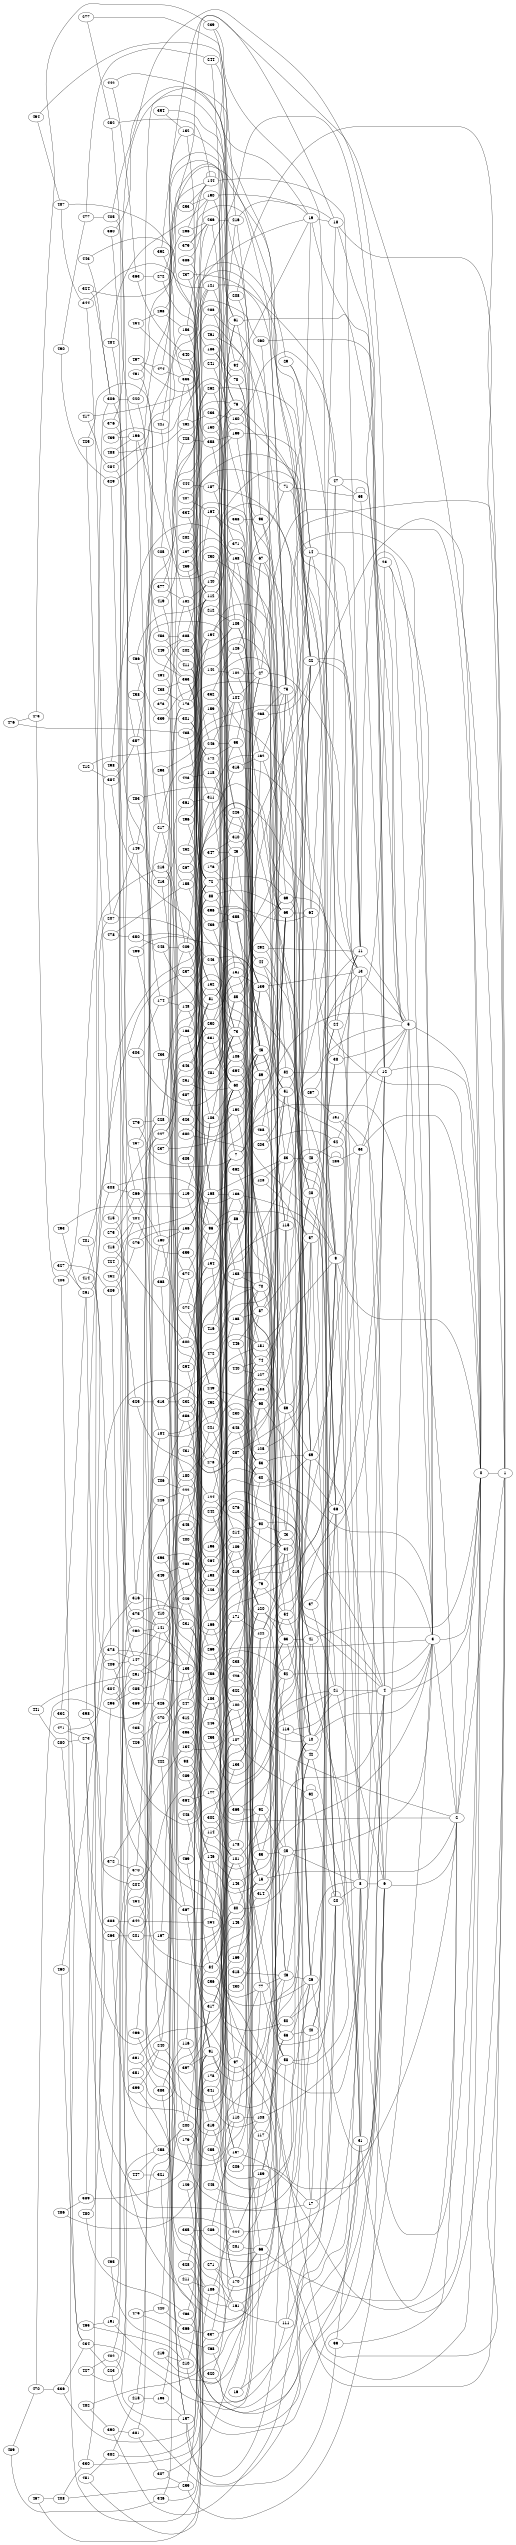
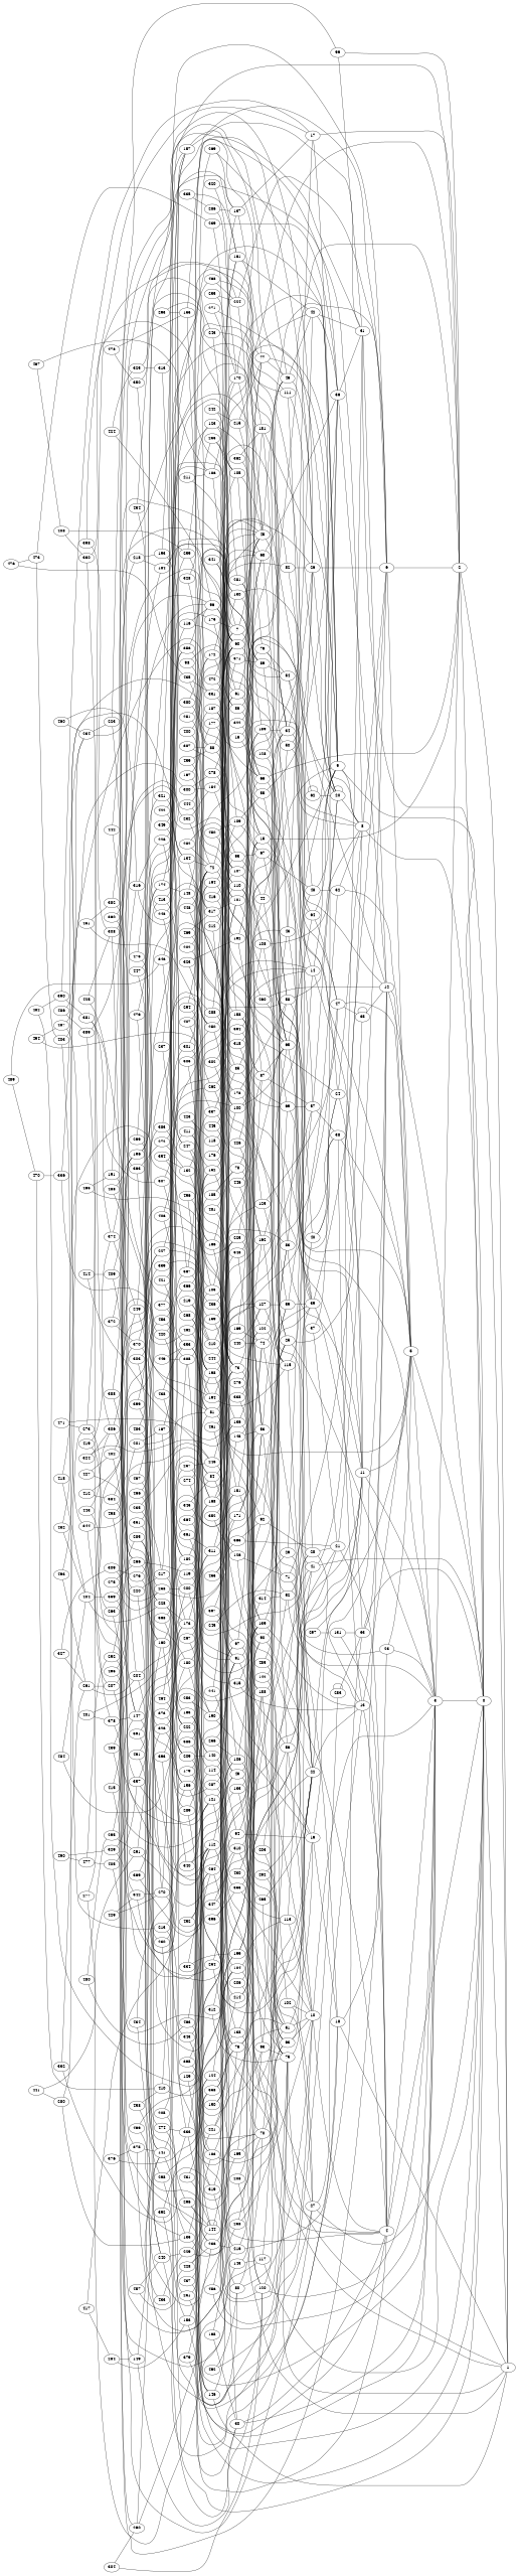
  graph {
    rankdir=LR
    374
    96
    249
    57
    86
    68
    230
    38
    20
    65
    135
    4
    124
    3
    0
    61
    120
    2
    1
    132
    28
    72
    21
    13
    60
    69
    6
    5
    386
    236
    185
    216
    49
    158
    78
    18
    93
    15
    455
    127
    365
    59
    115
    92
    39
    26
    379
    75
    221
    51
    214
    19
    10
    90
    56
    12
    36
    31
    22
    64
    283
    33
    358
    199
    104
    11
    41
    27
    44
    224
    189
    58
    34
    14
    388
    342
    46
    270
    254
    42
    173
    264
    225
    442
    363
    340
    272
    45
    91
    112
    250
    287
    30
    156
    103
    469
    100
    317
    101
    178
    248
    137
    209
    17
    77
    140
    183
    9
    215
    89
    54
    8
    412
    384
    194
    357
    198
    23
    160
    97
    338
    25
    40
    24
    459
    87
    88
    219
    210
    50
    202
    162
    434
    298
    311
    153
    151
    146
    144
    126
    71
    43
    35
    98
    307
    259
    420
    222
    366
    152
    84
    337
    143
    73
    7
    47
    67
    74
    410
    200
    110
    106
    63
    391
    383
    80
    116
    70
    66
    396
    355
    139
    188
    83
    424
    95
    325
    48
    313
    495
    370
    117
    55
    228
    296
    323
    192
    427
    258
    402
    53
    157
    375
    52
    261
    204
    207
    141
    149
    136
    232
    154
    107
    62
    37
    79
    32
    276
    284
    493
    331
    85
    480
    295
    463
    285
    291
    180
    182
    310
    265
    353
    168
    81
    415
    290
    227
    238
    148
    125
    121
    76
    99
    312
    134
    111
    165
    438
    164
    494
    487
    344
    246
    213
    114
    315
    94
    138
    417
    251
    262
    242
    130
    350
    243
    481
    266
    119
    485
    432
    367
    404
    359
    191
    147
    123
    109
    489
    470
    346
    336
    175
    234
    382
    218
    184
    193
    181
    343
    167
    475
    468
    492
    208
    385
    150
    490
    477
    329
    405
    244
    29
    170
    406
    356
    269
    172
    161
    341
    108
    387
    201
    413
    361
    332
    319
    169
    462
    233
    105
    423
    118
    159
    82
    273
    263
    457
    428
    240
    229
    174
    483
    177
    206
    351
    450
    314
    476
    435
    473
    239
    403
    486
    389
    378
    330
    306
    220
    416
    393
    231
    129
    277
    252
    196
    390
    381
    318
    472
    253
    190
    377
    212
    292
    304
    453
    411
    422
    247
    166
    142
    102
    449
    397
    145
    122
    407
    496
    436
    491
    451
    373
    333
    440
    437
    441
    280
    327
    309
    279
    466
    339
    301
    205
    452
    271
    444
    187
    297
    131
    347
    179
    430
    113
    223
    195
    299
    186
    217
    226
    163
    268
    155
    241
    482
    418
    300
    278
    260
    372
    171
    308
    324
    408
    498
    316
    286
    281
    426
    497
    288
    474
    334
    349
    133
    456
    348
    128
    267
    467
    394
    354
    398
    399
    478
    488
    465
    439
    395
    429
    421
    176
    461
    371
    401
    257
    256
    352
    464
    446
    322
    364
    328
    326
    289
    321
    368
    369
    274
    245
    282
    302
    16
    447
    360
    345
    400
    320
    275
    380
    479
    203
    445
    211
    425
    362
    237
    414
    409
    471
    293
    235
    303
    448
    197
    454
    458
    443
    392
    484
    335
    294
    433
    499
    431
    255
    460
    376
    419
    305
    374 -- 96
    374 -- 249
    96 -- 57
    96 -- 86
    249 -- 68
    249 -- 230
    57 -- 38
    57 -- 20
    86 -- 68
    86 -- 65
    68 -- 65
    68 -- 36
    230 -- 30
-   213 -- 222
+   230 -- 222
    38 -- 13
    38 -- 5
    20 -- 20
    20 -- 8
    65 -- 22
    65 -- 64
    135 -- 4
    135 -- 124
    4 -- 3
    4 -- 0
    124 -- 61
    124 -- 120
    3 -- 0
    3 -- 2
    0 -- 1
    61 -- 5
    61 -- 45
    120 -- 3
    120 -- 63
    2 -- 0
    2 -- 1
    132 -- 28
    132 -- 72
    28 -- 21
    28 -- 13
    72 -- 60
    72 -- 69
    21 -- 4
    21 -- 6
    13 -- 4
    13 -- 5
    60 -- 59
    60 -- 45
    69 -- 57
    69 -- 38
    6 -- 2
    6 -- 5
    5 -- 3
    5 -- 0
    386 -- 236
    386 -- 185
    236 -- 216
    236 -- 49
    185 -- 158
    185 -- 78
    216 -- 18
    216 -- 93
    49 -- 1
    49 -- 15
    158 -- 69
    158 -- 87
    78 -- 67
    78 -- 74
    18 -- 1
    18 -- 12
    93 -- 75
    93 -- 25
    15 -- 3
    15 -- 2
    455 -- 127
    455 -- 365
    127 -- 59
    127 -- 115
    365 -- 21
    365 -- 92
    59 -- 57
    59 -- 39
    115 -- 18
    115 -- 26
    92 -- 28
    92 -- 25
    39 -- 6
    39 -- 33
    26 -- 6
    26 -- 8
    379 -- 236
    379 -- 75
    75 -- 1
    75 -- 28
    221 -- 51
    221 -- 214
    51 -- 19
    51 -- 10
    214 -- 90
    214 -- 56
    19 -- 18
    19 -- 12
    10 -- 4
    10 -- 3
    90 -- 4
    90 -- 43
    56 -- 10
    56 -- 40
    12 -- 0
    12 -- 5
    36 -- 12
    36 -- 31
    31 -- 1
    31 -- 12
    22 -- 13
    22 -- 11
    64 -- 9
    64 -- 47
    283 -- 283
    283 -- 33
    33 -- 0
    33 -- 12
    358 -- 199
    358 -- 104
    199 -- 11
    199 -- 41
    104 -- 27
    104 -- 44
    11 -- 3
    11 -- 5
    41 -- 0
    41 -- 31
    27 -- 0
    27 -- 13
    44 -- 39
    44 -- 34
    224 -- 6
    224 -- 189
    189 -- 58
    189 -- 34
    58 -- 20
    58 -- 11
    34 -- 26
    34 -- 14
    14 -- 11
    14 -- 9
    388 -- 342
    388 -- 46
    342 -- 270
    342 -- 254
    46 -- 26
    46 -- 42
    270 -- 173
    270 -- 264
    254 -- 4
    254 -- 225
    42 -- 36
    42 -- 31
    173 -- 75
    173 -- 164
    264 -- 39
    264 -- 214
    225 -- 139
    225 -- 79
    442 -- 61
    442 -- 363
    363 -- 340
    363 -- 272
    340 -- 91
    340 -- 112
    272 -- 132
    272 -- 250
    45 -- 6
    45 -- 34
    91 -- 10
    91 -- 50
    112 -- 24
    112 -- 76
    250 -- 64
    250 -- 151
    287 -- 57
    287 -- 30
    30 -- 4
    30 -- 3
    156 -- 27
    156 -- 103
    103 -- 60
    103 -- 49
    469 -- 100
    469 -- 317
    100 -- 65
    100 -- 15
    317 -- 101
    317 -- 178
    101 -- 39
    101 -- 77
    178 -- 58
    178 -- 125
    248 -- 137
    248 -- 209
    137 -- 17
    137 -- 77
    209 -- 140
    209 -- 183
    17 -- 2
    17 -- 9
    77 -- 20
    77 -- 46
    140 -- 94
    183 -- 63
    183 -- 138
    9 -- 0
    9 -- 8
    215 -- 77
    215 -- 89
    89 -- 69
    89 -- 54
    54 -- 12
    54 -- 8
    8 -- 0
    8 -- 6
    412 -- 384
    412 -- 194
    384 -- 357
    384 -- 198
    194 -- 65
    194 -- 115
    357 -- 160
    357 -- 97
    198 -- 4
    198 -- 42
    23 -- 3
    23 -- 5
    160 -- 156
    160 -- 100
    97 -- 1
    97 -- 77
    338 -- 93
    338 -- 9
    25 -- 3
    25 -- 8
    40 -- 38
    40 -- 24
    24 -- 11
    24 -- 8
    459 -- 87
    459 -- 88
    87 -- 57
    87 -- 65
    88 -- 65
    88 -- 60
    219 -- 91
    219 -- 210
    210 -- 189
    210 -- 91
    50 -- 26
    50 -- 24
    202 -- 72
    202 -- 162
    162 -- 75
    162 -- 36
    434 -- 298
    434 -- 311
    298 -- 199
    298 -- 153
    311 -- 162
    311 -- 151
    153 -- 146
    153 -- 144
    151 -- 127
    151 -- 139
    146 -- 1
    146 -- 143
    144 -- 11
    144 -- 144
    126 -- 90
    126 -- 71
    71 -- 22
    71 -- 35
    43 -- 28
    43 -- 17
    35 -- 12
    35 -- 35
    98 -- 15
    98 -- 88
    307 -- 92
    307 -- 259
    259 -- 6
    259 -- 103
    420 -- 222
    420 -- 366
    222 -- 146
    222 -- 152
    366 -- 84
    366 -- 337
    152 -- 73
    152 -- 7
    84 -- 45
    84 -- 80
    337 -- 56
    337 -- 137
    143 -- 21
    143 -- 117
    73 -- 27
    73 -- 46
    7 -- 2
    7 -- 5
    47 -- 5
    47 -- 35
    67 -- 65
    67 -- 48
    74 -- 58
    74 -- 23
    410 -- 104
    410 -- 200
    200 -- 183
    200 -- 110
    110 -- 87
    110 -- 108
    106 -- 69
    106 -- 63
    63 -- 10
    63 -- 41
    391 -- 383
    391 -- 80
    383 -- 210
    383 -- 116
    80 -- 10
    80 -- 70
    116 -- 96
    116 -- 66
    70 -- 51
    70 -- 56
    66 -- 2
    66 -- 56
    396 -- 355
    396 -- 139
    355 -- 10
    355 -- 188
    139 -- 13
    139 -- 59
    188 -- 75
    188 -- 83
    83 -- 11
    83 -- 48
    424 -- 95
    424 -- 325
    95 -- 44
    95 -- 67
    325 -- 48
    325 -- 313
    48 -- 9
    48 -- 32
    313 -- 232
    313 -- 181
    495 -- 370
    495 -- 117
    370 -- 55
    370 -- 228
    117 -- 0
    117 -- 59
    55 -- 36
    55 -- 25
    228 -- 173
    228 -- 209
    296 -- 236
    296 -- 144
    323 -- 250
    323 -- 192
    192 -- 41
    192 -- 45
    427 -- 258
    427 -- 402
    258 -- 200
    258 -- 53
    402 -- 157
    402 -- 375
    53 -- 39
    53 -- 52
    157 -- 31
    157 -- 46
    375 -- 22
    375 -- 141
    52 -- 3
    52 -- 39
    261 -- 204
    261 -- 207
    204 -- 73
    204 -- 141
    207 -- 198
    207 -- 149
    141 -- 135
    141 -- 136
    149 -- 120
    149 -- 141
    136 -- 120
    136 -- 9
    232 -- 198
    232 -- 154
    154 -- 61
    154 -- 107
    107 -- 11
    107 -- 62
    62 -- 20
    62 -- 62
    37 -- 21
    37 -- 36
    79 -- 34
    79 -- 54
    32 -- 5
    32 -- 8
    276 -- 90
    276 -- 34
    284 -- 153
    284 -- 149
    493 -- 261
    493 -- 331
    331 -- 60
    331 -- 158
    85 -- 39
    85 -- 14
    480 -- 295
    480 -- 463
    295 -- 285
    295 -- 291
    463 -- 3
    463 -- 198
    285 -- 160
    285 -- 180
    291 -- 112
    291 -- 182
    180 -- 127
    180 -- 114
    182 -- 140
    182 -- 168
    310 -- 53
    310 -- 265
    265 -- 75
    265 -- 22
    353 -- 168
    353 -- 81
    168 -- 83
    168 -- 136
    81 -- 51
    81 -- 45
    415 -- 290
    415 -- 227
    290 -- 141
    290 -- 238
    227 -- 148
    227 -- 125
    238 -- 10
    238 -- 188
    148 -- 96
    148 -- 39
    125 -- 115
    125 -- 47
    121 -- 47
    121 -- 76
    76 -- 51
    76 -- 22
    99 -- 2
    99 -- 31
    312 -- 75
    312 -- 91
    134 -- 72
    134 -- 100
    111 -- 20
    111 -- 40
    165 -- 87
    165 -- 70
    438 -- 173
    438 -- 353
    164 -- 158
    164 -- 45
    494 -- 225
    494 -- 487
    487 -- 88
    487 -- 344
    344 -- 207
    344 -- 246
    246 -- 104
    246 -- 95
    213 -- 93
    213 -- 180
    114 -- 101
    114 -- 63
    315 -- 13
    315 -- 162
    94 -- 19
    94 -- 53
    138 -- 70
    138 -- 113
    417 -- 284
    417 -- 121
    251 -- 72
    251 -- 60
    262 -- 14
    262 -- 73
    242 -- 215
    242 -- 130
    130 -- 20
    130 -- 47
    350 -- 248
    350 -- 243
    243 -- 60
    243 -- 43
    481 -- 73
    481 -- 85
    266 -- 160
    266 -- 119
    119 -- 72
    119 -- 70
    485 -- 65
    485 -- 63
    432 -- 367
    432 -- 404
    367 -- 91
    367 -- 50
    404 -- 228
    404 -- 359
    359 -- 249
    359 -- 139
    191 -- 79
    191 -- 147
    147 -- 73
    147 -- 141
    123 -- 45
    123 -- 109
    109 -- 67
    109 -- 55
    489 -- 470
    489 -- 346
    470 -- 410
    470 -- 336
    346 -- 200
    346 -- 175
    336 -- 81
    336 -- 234
    175 -- 101
    175 -- 7
    234 -- 66
    234 -- 223
    382 -- 91
    382 -- 218
    218 -- 184
    218 -- 193
    184 -- 86
    184 -- 181
    193 -- 157
    193 -- 134
    181 -- 58
    181 -- 9
    343 -- 0
    343 -- 81
    167 -- 156
    167 -- 107
    475 -- 420
    475 -- 468
    468 -- 224
    468 -- 111
    492 -- 283
    492 -- 80
    208 -- 1
    208 -- 139
    385 -- 72
    385 -- 76
    150 -- 104
    150 -- 76
    490 -- 477
    490 -- 329
    477 -- 405
    477 -- 244
    329 -- 147
    329 -- 29
    405 -- 357
    405 -- 23
    244 -- 19
    244 -- 170
    29 -- 13
    29 -- 14
    170 -- 9
    170 -- 66
    406 -- 222
    406 -- 356
    356 -- 85
    356 -- 269
    269 -- 137
    269 -- 9
    172 -- 95
    172 -- 161
    161 -- 42
    161 -- 111
    341 -- 60
    341 -- 108
    108 -- 8
    108 -- 25
    387 -- 88
    387 -- 192
    201 -- 81
    201 -- 167
    413 -- 157
    413 -- 361
    361 -- 140
    361 -- 311
    332 -- 261
    332 -- 319
    319 -- 10
    319 -- 169
    169 -- 15
    169 -- 74
    462 -- 19
    462 -- 233
    233 -- 130
    233 -- 105
    105 -- 45
    105 -- 89
    423 -- 118
    423 -- 159
    118 -- 68
    118 -- 106
    159 -- 138
    159 -- 82
    82 -- 26
    82 -- 12
    273 -- 224
    273 -- 263
    263 -- 41
    263 -- 201
    457 -- 428
    457 -- 240
    428 -- 236
    428 -- 358
    240 -- 30
    240 -- 229
    229 -- 221
    229 -- 52
    174 -- 20
    174 -- 148
    483 -- 310
    483 -- 413
    177 -- 68
    177 -- 101
    206 -- 4
    206 -- 108
    351 -- 7
    351 -- 240
    450 -- 65
    450 -- 109
    314 -- 25
    314 -- 52
    476 -- 435
    476 -- 473
    435 -- 24
    435 -- 331
    473 -- 239
    473 -- 403
    239 -- 61
    239 -- 36
    403 -- 213
    403 -- 234
    486 -- 317
    486 -- 389
    389 -- 107
    389 -- 378
    378 -- 135
    378 -- 147
    330 -- 60
    330 -- 306
    306 -- 184
    306 -- 220
    220 -- 22
    220 -- 217
    416 -- 60
    416 -- 115
    393 -- 123
    393 -- 231
    231 -- 33
    231 -- 183
    129 -- 4
    129 -- 114
    277 -- 216
    277 -- 252
    252 -- 144
    252 -- 196
    196 -- 85
    196 -- 174
    390 -- 17
    390 -- 381
    381 -- 374
    381 -- 307
    318 -- 46
    318 -- 53
    472 -- 107
    472 -- 82
    253 -- 144
    253 -- 190
    190 -- 19
    190 -- 100
    377 -- 182
    377 -- 262
    212 -- 22
    212 -- 105
    292 -- 51
    292 -- 11
    304 -- 120
    304 -- 290
    453 -- 385
    453 -- 411
    411 -- 103
    411 -- 152
    422 -- 77
    422 -- 247
    247 -- 190
    247 -- 166
    166 -- 92
    166 -- 109
    142 -- 83
    142 -- 102
    102 -- 10
    102 -- 27
    449 -- 353
    449 -- 385
    397 -- 91
    397 -- 145
    145 -- 53
    145 -- 122
    122 -- 22
    122 -- 34
    407 -- 5
    407 -- 164
    496 -- 194
    496 -- 436
    436 -- 45
    436 -- 355
    491 -- 76
    491 -- 453
    451 -- 337
    451 -- 382
    373 -- 367
    373 -- 333
    333 -- 22
    333 -- 264
    440 -- 127
    440 -- 74
    437 -- 75
    437 -- 358
    441 -- 291
    441 -- 280
    280 -- 135
    280 -- 273
    327 -- 261
    327 -- 309
    309 -- 258
    309 -- 279
    279 -- 156
    279 -- 227
    466 -- 112
    466 -- 339
    339 -- 194
    339 -- 301
    301 -- 81
    301 -- 172
    205 -- 0
    205 -- 173
    452 -- 112
    452 -- 106
    271 -- 20
    271 -- 170
    444 -- 262
    444 -- 187
    187 -- 64
    187 -- 110
    297 -- 5
    297 -- 131
    131 -- 4
    131 -- 33
    347 -- 49
    347 -- 310
    179 -- 58
    179 -- 146
    430 -- 314
    430 -- 113
    113 -- 21
    113 -- 10
    223 -- 204
    223 -- 99
    195 -- 30
    195 -- 165
    299 -- 270
    299 -- 186
    186 -- 110
    186 -- 161
    217 -- 209
    217 -- 105
    226 -- 222
    226 -- 157
    163 -- 22
    163 -- 121
    268 -- 139
    268 -- 168
    155 -- 96
    155 -- 36
    241 -- 60
    241 -- 216
    482 -- 90
    482 -- 390
    418 -- 404
    418 -- 300
    300 -- 154
    300 -- 278
    278 -- 53
    278 -- 170
    260 -- 65
    260 -- 12
    372 -- 370
    372 -- 134
    171 -- 74
    171 -- 122
    308 -- 96
    308 -- 266
    324 -- 73
    324 -- 306
    408 -- 259
    408 -- 330
    498 -- 70
    498 -- 316
    316 -- 178
    316 -- 226
    286 -- 137
    286 -- 281
    281 -- 54
    281 -- 66
    426 -- 2
    426 -- 188
    497 -- 288
    497 -- 474
    288 -- 115
    288 -- 130
    474 -- 296
    474 -- 333
    334 -- 199
    334 -- 112
    349 -- 2
    349 -- 268
    133 -- 120
    133 -- 43
    456 -- 3
    456 -- 171
    348 -- 66
    348 -- 188
    128 -- 42
    128 -- 83
    267 -- 3
    267 -- 152
    467 -- 186
    467 -- 408
    394 -- 46
    394 -- 162
    354 -- 132
    354 -- 78
    398 -- 17
    398 -- 308
    399 -- 161
    399 -- 240
    478 -- 350
    478 -- 155
    488 -- 462
    488 -- 196
    465 -- 210
    465 -- 191
    439 -- 27
    439 -- 196
    395 -- 112
    395 -- 319
+   429 -- 342
    429 -- 270
    421 -- 14
    421 -- 182
    176 -- 49
    176 -- 9
    461 -- 75
    461 -- 371
    371 -- 89
    371 -- 181
    401 -- 378
    401 -- 257
    257 -- 151
    257 -- 246
    256 -- 97
    256 -- 106
    352 -- 225
    352 -- 126
    464 -- 287
    464 -- 385
    446 -- 87
    446 -- 53
    322 -- 68
    322 -- 15
    364 -- 183
    364 -- 177
    328 -- 31
    328 -- 317
    326 -- 311
    326 -- 289
    289 -- 0
    289 -- 168
    321 -- 6
    321 -- 247
    368 -- 343
    368 -- 356
    369 -- 264
    369 -- 326
    274 -- 221
    274 -- 7
    245 -- 52
    245 -- 171
    282 -- 72
    282 -- 260
    302 -- 101
    302 -- 122
    16 -- 15
    16 -- 8
    447 -- 258
    447 -- 321
    360 -- 67
    360 -- 266
    345 -- 84
    345 -- 315
    400 -- 73
    400 -- 123
    320 -- 8
    320 -- 170
    275 -- 266
    275 -- 133
    380 -- 34
    380 -- 250
    479 -- 7
    479 -- 228
    203 -- 51
    203 -- 32
    445 -- 26
    445 -- 97
    211 -- 66
    211 -- 186
    425 -- 353
    425 -- 308
    362 -- 89
    362 -- 181
    237 -- 45
    237 -- 163
    414 -- 246
    414 -- 409
    409 -- 26
    409 -- 147
    471 -- 273
    471 -- 348
    293 -- 105
    293 -- 155
    235 -- 84
    235 -- 217
    303 -- 106
    303 -- 174
    448 -- 189
    448 -- 198
    197 -- 71
    197 -- 172
    454 -- 26
    454 -- 326
    458 -- 144
    458 -- 410
    443 -- 121
    443 -- 306
    392 -- 18
    392 -- 333
    484 -- 404
    484 -- 190
    335 -- 161
    335 -- 286
    294 -- 72
    294 -- 166
    433 -- 229
    499 -- 74
    499 -- 433
    431 -- 124
    431 -- 70
    255 -- 60
    255 -- 224
    460 -- 234
    460 -- 316
    376 -- 375
    376 -- 94
    419 -- 374
    419 -- 121
    305 -- 250
    305 -- 136
  }
